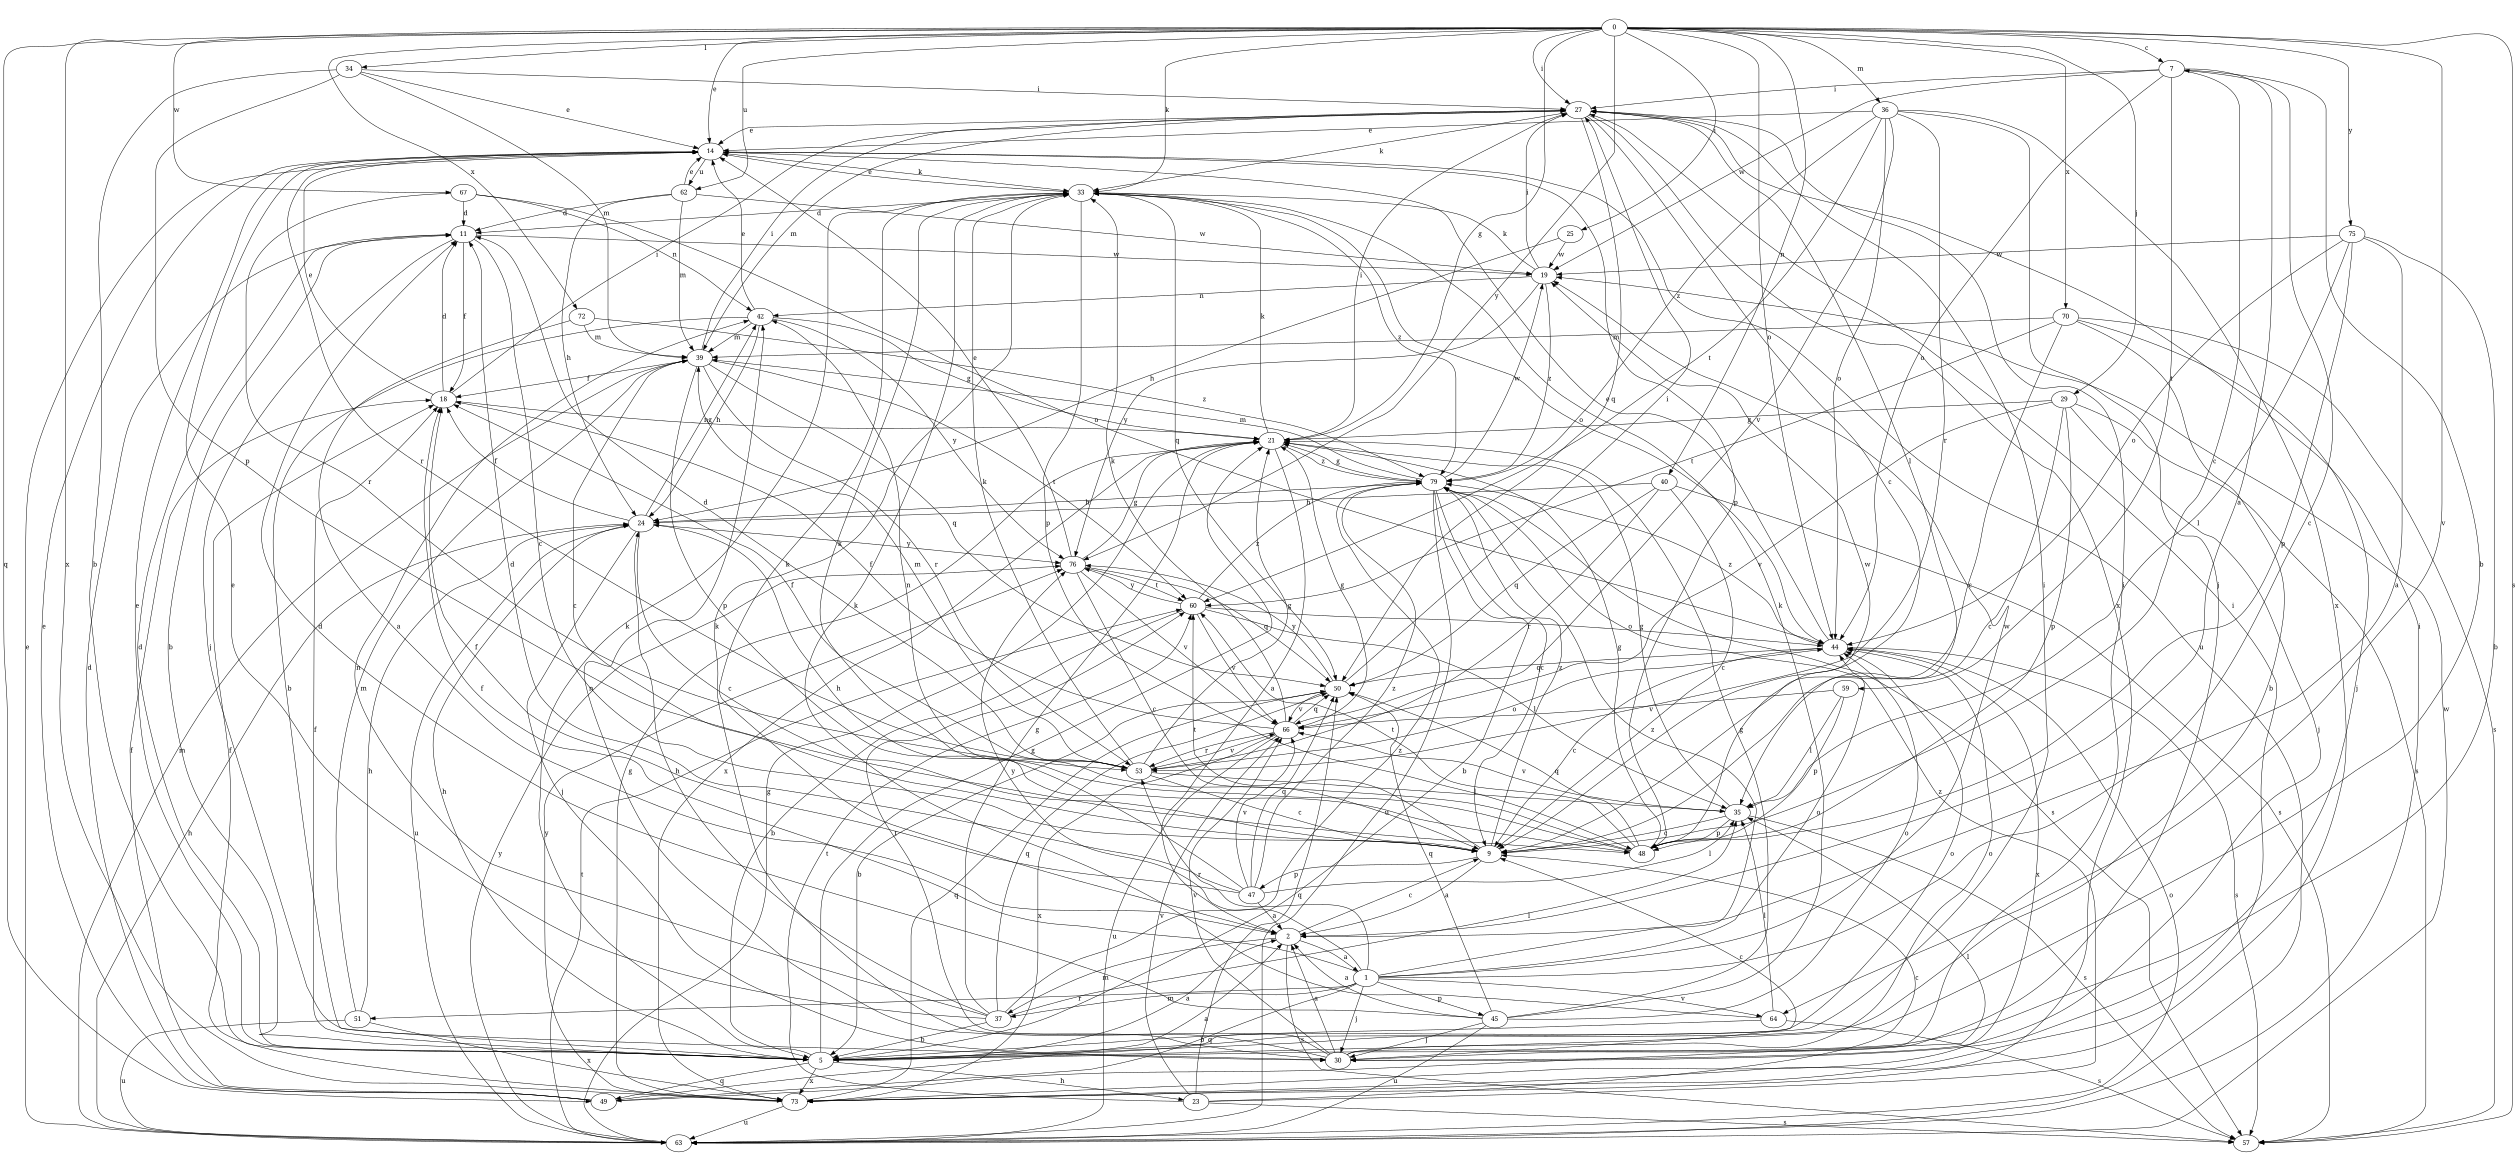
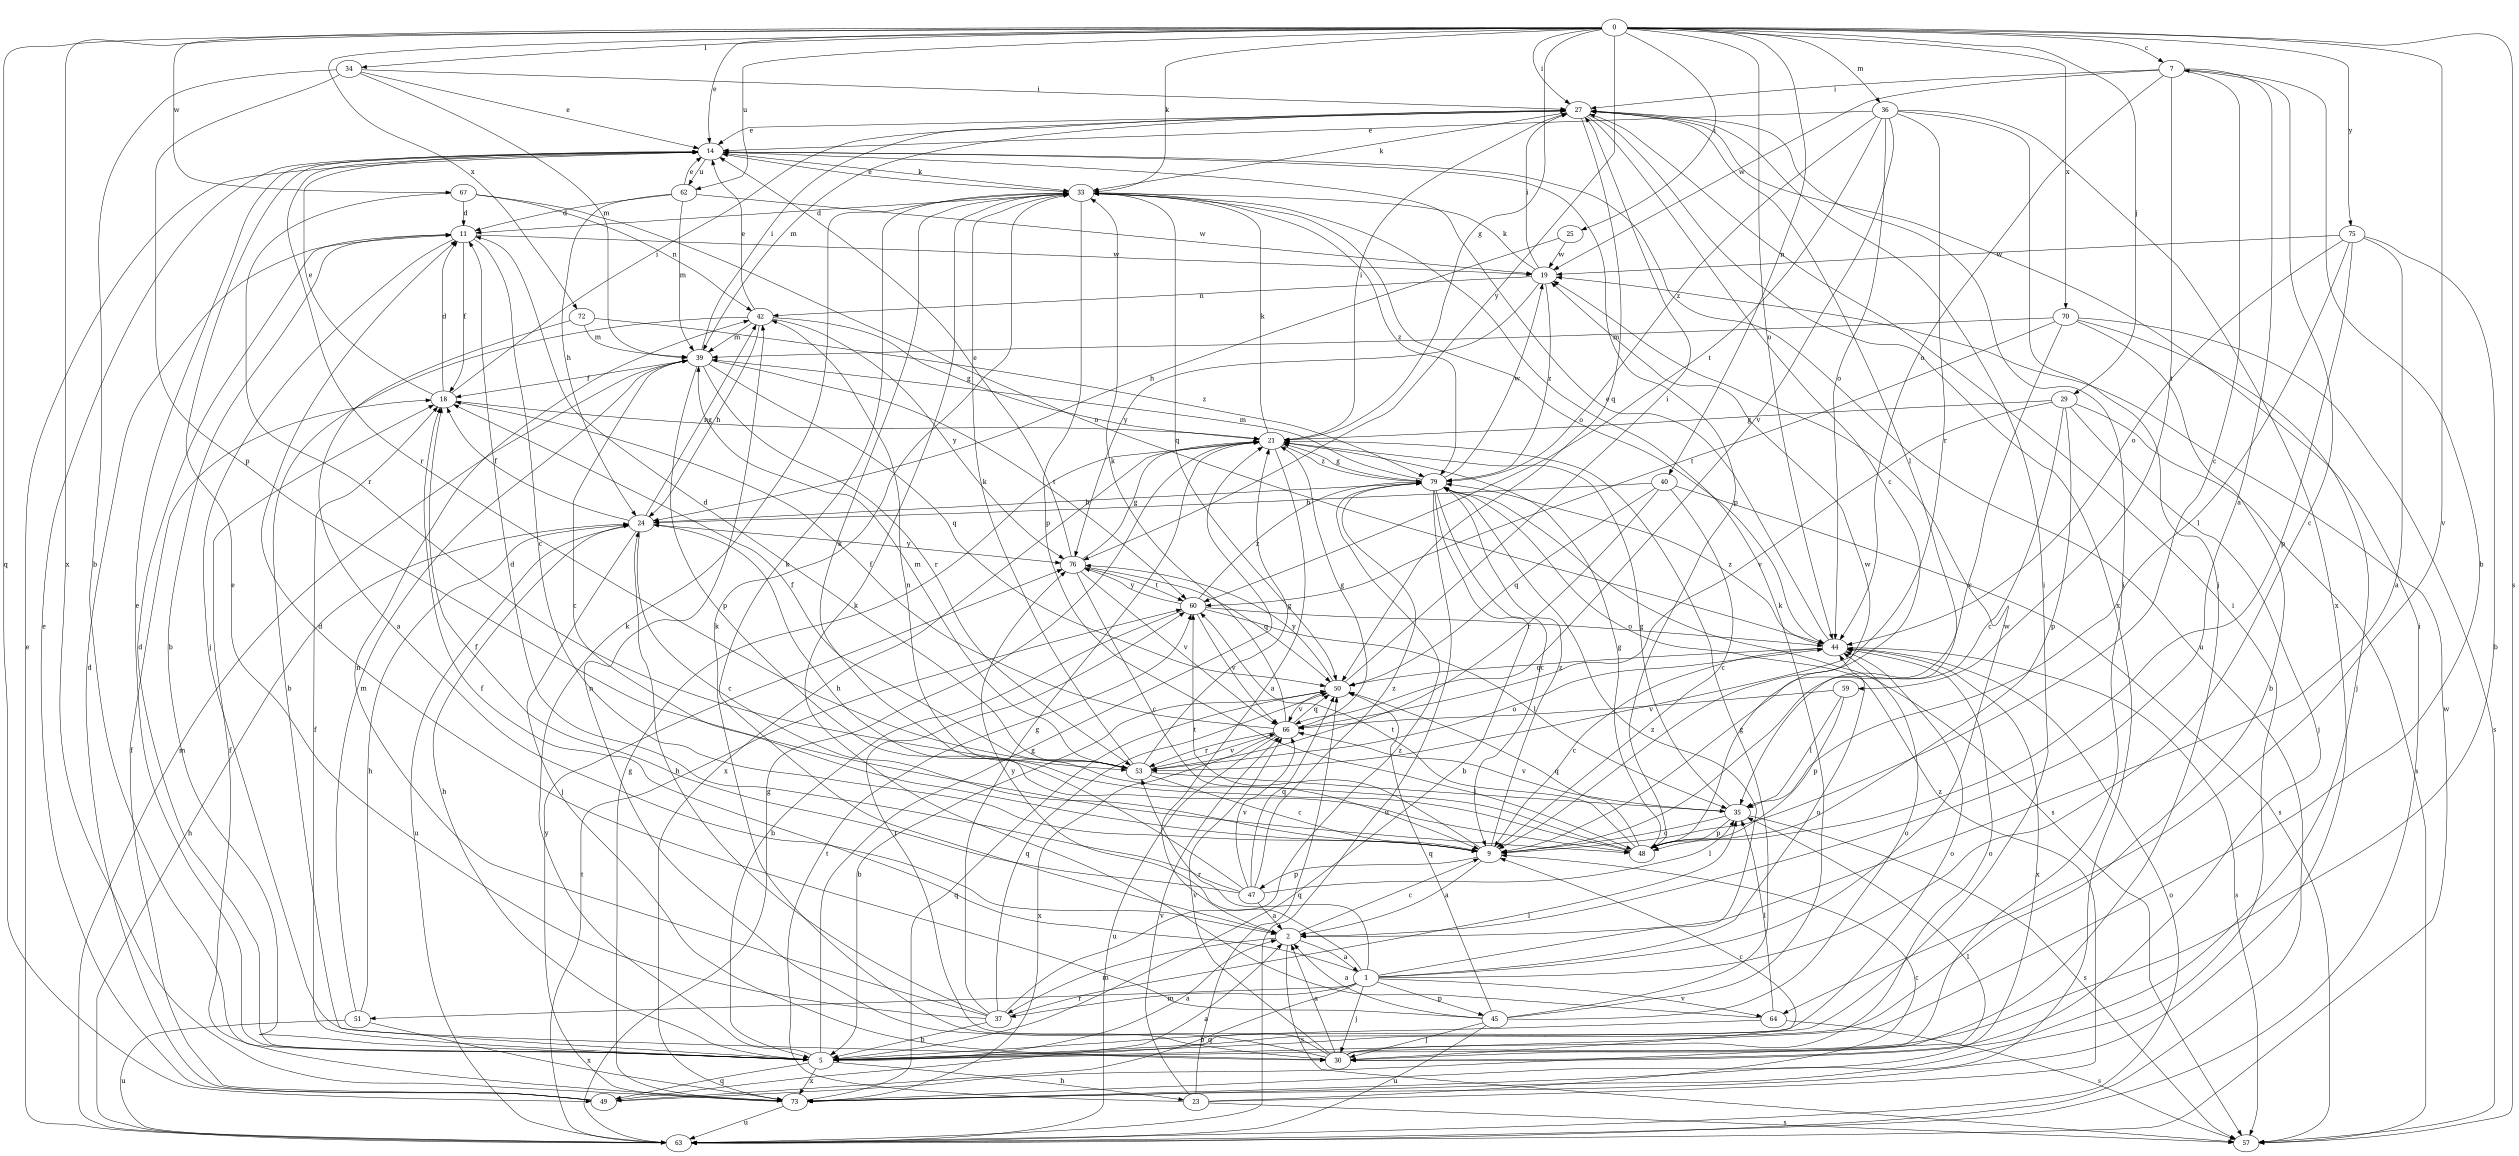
  strict digraph {
    fontname="Noto Serif"
    node [fontname="Noto Serif"]
    edge [fontname="Noto Serif"]
    0
    7
    14
    21
    25
    27
    29
    33
    34
    36
    40
    44
    49
    57
    62
    64
    67
    70
    72
    73
    75
    76
    n23 [label=19]
    2
    9
    5
    59
    53
    48
    63
    79
    24
    50
    35
    39
    30
    66
    11
    60
    18
    42
    1
    37
    45
    51
    47
    23
    0 -> 7 [label=c]
    0 -> 14 [label=e]
    0 -> 21 [label=g]
    0 -> 25 [label=i]
    0 -> 27 [label=i]
    0 -> 29 [label=j]
    0 -> 33 [label=k]
    0 -> 34 [label=l]
    0 -> 36 [label=m]
    0 -> 40 [label=n]
    0 -> 44 [label=o]
    0 -> 49 [label=q]
    0 -> 57 [label=s]
    0 -> 62 [label=u]
    0 -> 64 [label=v]
    0 -> 67 [label=w]
    0 -> 70 [label=x]
    0 -> 72 [label=x]
    0 -> 73 [label=x]
    0 -> 75 [label=y]
    0 -> 76 [label=y]
    7 -> 27 [label=i]
    7 -> 44 [label=o]
    7 -> n23 [label=w]
    7 -> 2 [label=a]
    7 -> 9 [label=c]
    7 -> 5 [label=b]
    7 -> 59 [label=t]
    14 -> 33 [label=k]
    14 -> 62 [label=u]
    14 -> 53 [label=r]
    14 -> 48 [label=p]
    14 -> 63 [label=u]
    21 -> 27 [label=i]
    21 -> 33 [label=k]
    21 -> 73 [label=x]
    21 -> 2 [label=a]
    21 -> 79 [label=z]
    25 -> n23 [label=w]
    25 -> 24 [label=h]
    27 -> 14 [label=e]
    27 -> 33 [label=k]
    27 -> 73 [label=x]
    27 -> 9 [label=c]
    27 -> 50 [label=q]
    27 -> 35 [label=l]
    27 -> 39 [label=m]
    29 -> 21 [label=g]
    29 -> 57 [label=s]
    29 -> 9 [label=c]
    29 -> 48 [label=p]
    29 -> 30 [label=j]
    29 -> 66 [label=v]
    33 -> 14 [label=e]
    33 -> 44 [label=o]
    33 -> 48 [label=p]
    33 -> 79 [label=z]
    33 -> 50 [label=q]
    33 -> 11 [label=d]
    34 -> 14 [label=e]
    34 -> 27 [label=i]
    34 -> 5 [label=b]
    34 -> 48 [label=p]
    34 -> 39 [label=m]
    36 -> 14 [label=e]
    36 -> 44 [label=o]
    36 -> 73 [label=x]
    36 -> 53 [label=r]
    36 -> 79 [label=z]
    36 -> 30 [label=j]
    36 -> 66 [label=v]
    36 -> 60 [label=t]
    40 -> 57 [label=s]
    40 -> 9 [label=c]
    40 -> 53 [label=r]
    40 -> 24 [label=h]
    40 -> 50 [label=q]
    44 -> 14 [label=e]
    44 -> 57 [label=s]
    44 -> 73 [label=x]
    44 -> 9 [label=c]
    44 -> 79 [label=z]
    44 -> 50 [label=q]
    49 -> 14 [label=e]
    49 -> 2 [label=a]
    49 -> 35 [label=l]
    49 -> 11 [label=d]
    49 -> 18 [label=f]
    62 -> 14 [label=e]
    62 -> n23 [label=w]
    62 -> 24 [label=h]
    62 -> 39 [label=m]
    62 -> 11 [label=d]
    64 -> 33 [label=k]
    64 -> 57 [label=s]
    64 -> 5 [label=b]
    64 -> 35 [label=l]
    67 -> 44 [label=o]
    67 -> 53 [label=r]
    67 -> 11 [label=d]
    67 -> 42 [label=n]
    70 -> 57 [label=s]
    70 -> 9 [label=c]
    70 -> 5 [label=b]
    70 -> 39 [label=m]
    70 -> 30 [label=j]
    70 -> 60 [label=t]
    72 -> 2 [label=a]
    72 -> 79 [label=z]
    72 -> 39 [label=m]
    73 -> 21 [label=g]
    73 -> 27 [label=i]
    73 -> 76 [label=y]
    73 -> 63 [label=u]
    73 -> 50 [label=q]
    73 -> 18 [label=f]
    75 -> 44 [label=o]
    75 -> n23 [label=w]
    75 -> 2 [label=a]
    75 -> 5 [label=b]
    75 -> 48 [label=p]
    75 -> 35 [label=l]
    76 -> 14 [label=e]
    76 -> 21 [label=g]
    76 -> 9 [label=c]
    76 -> 50 [label=q]
    76 -> 66 [label=v]
    76 -> 60 [label=t]
    n23 -> 27 [label=i]
    n23 -> 33 [label=k]
    n23 -> 76 [label=y]
    n23 -> 79 [label=z]
    n23 -> 42 [label=n]
    2 -> 33 [label=k]
    2 -> 57 [label=s]
    2 -> 9 [label=c]
    2 -> 1 [label=a]
    2 -> 37 [label=m]
    9 -> 2 [label=a]
    9 -> 79 [label=z]
    9 -> 60 [label=t]
    9 -> 47 [label=p]
    5 -> 14 [label=e]
    5 -> 21 [label=g]
    5 -> 27 [label=i]
    5 -> 33 [label=k]
    5 -> 44 [label=o]
    5 -> 49 [label=q]
    5 -> 73 [label=x]
    5 -> 2 [label=a]
    5 -> 24 [label=h]
    5 -> 11 [label=d]
    5 -> 18 [label=f]
    5 -> 23 [label=h]
    59 -> 48 [label=p]
    59 -> 35 [label=l]
    59 -> 66 [label=v]
    53 -> 21 [label=g]
    53 -> 33 [label=k]
    53 -> 44 [label=o]
    53 -> 9 [label=c]
    53 -> 35 [label=l]
    53 -> 39 [label=m]
    53 -> 66 [label=v]
    53 -> 11 [label=d]
    53 -> 18 [label=f]
    48 -> 21 [label=g]
    48 -> n23 [label=w]
    48 -> 24 [label=h]
    48 -> 50 [label=q]
    48 -> 60 [label=t]
    48 -> 42 [label=n]
    63 -> 14 [label=e]
    63 -> 21 [label=g]
    63 -> 27 [label=i]
    63 -> 44 [label=o]
-   63 -> 76 [label=y]
    63 -> n23 [label=w]
    63 -> 24 [label=h]
    63 -> 39 [label=m]
    63 -> 60 [label=t]
    79 -> 21 [label=g]
    79 -> 57 [label=s]
    79 -> n23 [label=w]
    79 -> 9 [label=c]
    79 -> 5 [label=b]
    79 -> 63 [label=u]
    79 -> 24 [label=h]
    79 -> 39 [label=m]
    24 -> 76 [label=y]
    24 -> 9 [label=c]
    24 -> 63 [label=u]
    24 -> 30 [label=j]
    24 -> 18 [label=f]
    24 -> 42 [label=n]
    50 -> 27 [label=i]
    50 -> 76 [label=y]
    50 -> 5 [label=b]
    50 -> 66 [label=v]
    35 -> 21 [label=g]
    35 -> 57 [label=s]
    35 -> 9 [label=c]
    35 -> 48 [label=p]
    35 -> 66 [label=v]
    39 -> 27 [label=i]
    39 -> 9 [label=c]
    39 -> 53 [label=r]
    39 -> 48 [label=p]
    39 -> 50 [label=q]
    39 -> 60 [label=t]
    39 -> 18 [label=f]
    30 -> 27 [label=i]
    30 -> 33 [label=k]
    30 -> 44 [label=o]
    30 -> 2 [label=a]
    30 -> 9 [label=c]
    30 -> 66 [label=v]
    30 -> 60 [label=t]
    30 -> 42 [label=n]
    66 -> 21 [label=g]
    66 -> 33 [label=k]
    66 -> 73 [label=x]
    66 -> 53 [label=r]
    66 -> 63 [label=u]
    66 -> 50 [label=q]
    66 -> 18 [label=f]
    11 -> n23 [label=w]
    11 -> 9 [label=c]
    11 -> 5 [label=b]
    11 -> 30 [label=j]
    11 -> 18 [label=f]
    60 -> 44 [label=o]
    60 -> 76 [label=y]
    60 -> 5 [label=b]
    60 -> 79 [label=z]
    60 -> 35 [label=l]
    60 -> 66 [label=v]
    18 -> 14 [label=e]
    18 -> 21 [label=g]
    18 -> 27 [label=i]
    18 -> 11 [label=d]
    42 -> 14 [label=e]
    42 -> 21 [label=g]
    42 -> 76 [label=y]
    42 -> 5 [label=b]
    42 -> 24 [label=h]
    42 -> 39 [label=m]
    1 -> 7 [label=c]
    1 -> 44 [label=o]
    1 -> 49 [label=q]
    1 -> 64 [label=v]
    1 -> 76 [label=y]
    1 -> n23 [label=w]
    1 -> 53 [label=r]
    1 -> 79 [label=z]
    1 -> 30 [label=j]
    1 -> 18 [label=f]
    1 -> 37 [label=m]
    1 -> 45 [label=p]
    1 -> 51 [label=r]
    37 -> 14 [label=e]
    37 -> 21 [label=g]
    37 -> 5 [label=b]
    37 -> 79 [label=z]
    37 -> 24 [label=h]
    37 -> 50 [label=q]
    37 -> 35 [label=l]
    37 -> 42 [label=n]
    45 -> 21 [label=g]
    45 -> 33 [label=k]
    45 -> 44 [label=o]
    45 -> 2 [label=a]
    45 -> 63 [label=u]
    45 -> 50 [label=q]
    45 -> 30 [label=j]
    45 -> 11 [label=d]
    51 -> 73 [label=x]
    51 -> 63 [label=u]
    51 -> 24 [label=h]
    51 -> 39 [label=m]
    47 -> 33 [label=k]
    47 -> 2 [label=a]
    47 -> 79 [label=z]
    47 -> 50 [label=q]
    47 -> 35 [label=l]
    47 -> 66 [label=v]
    47 -> 11 [label=d]
    47 -> 18 [label=f]
    23 -> 57 [label=s]
    23 -> 9 [label=c]
    23 -> 79 [label=z]
    23 -> 50 [label=q]
    23 -> 66 [label=v]
    23 -> 60 [label=t]
  }
